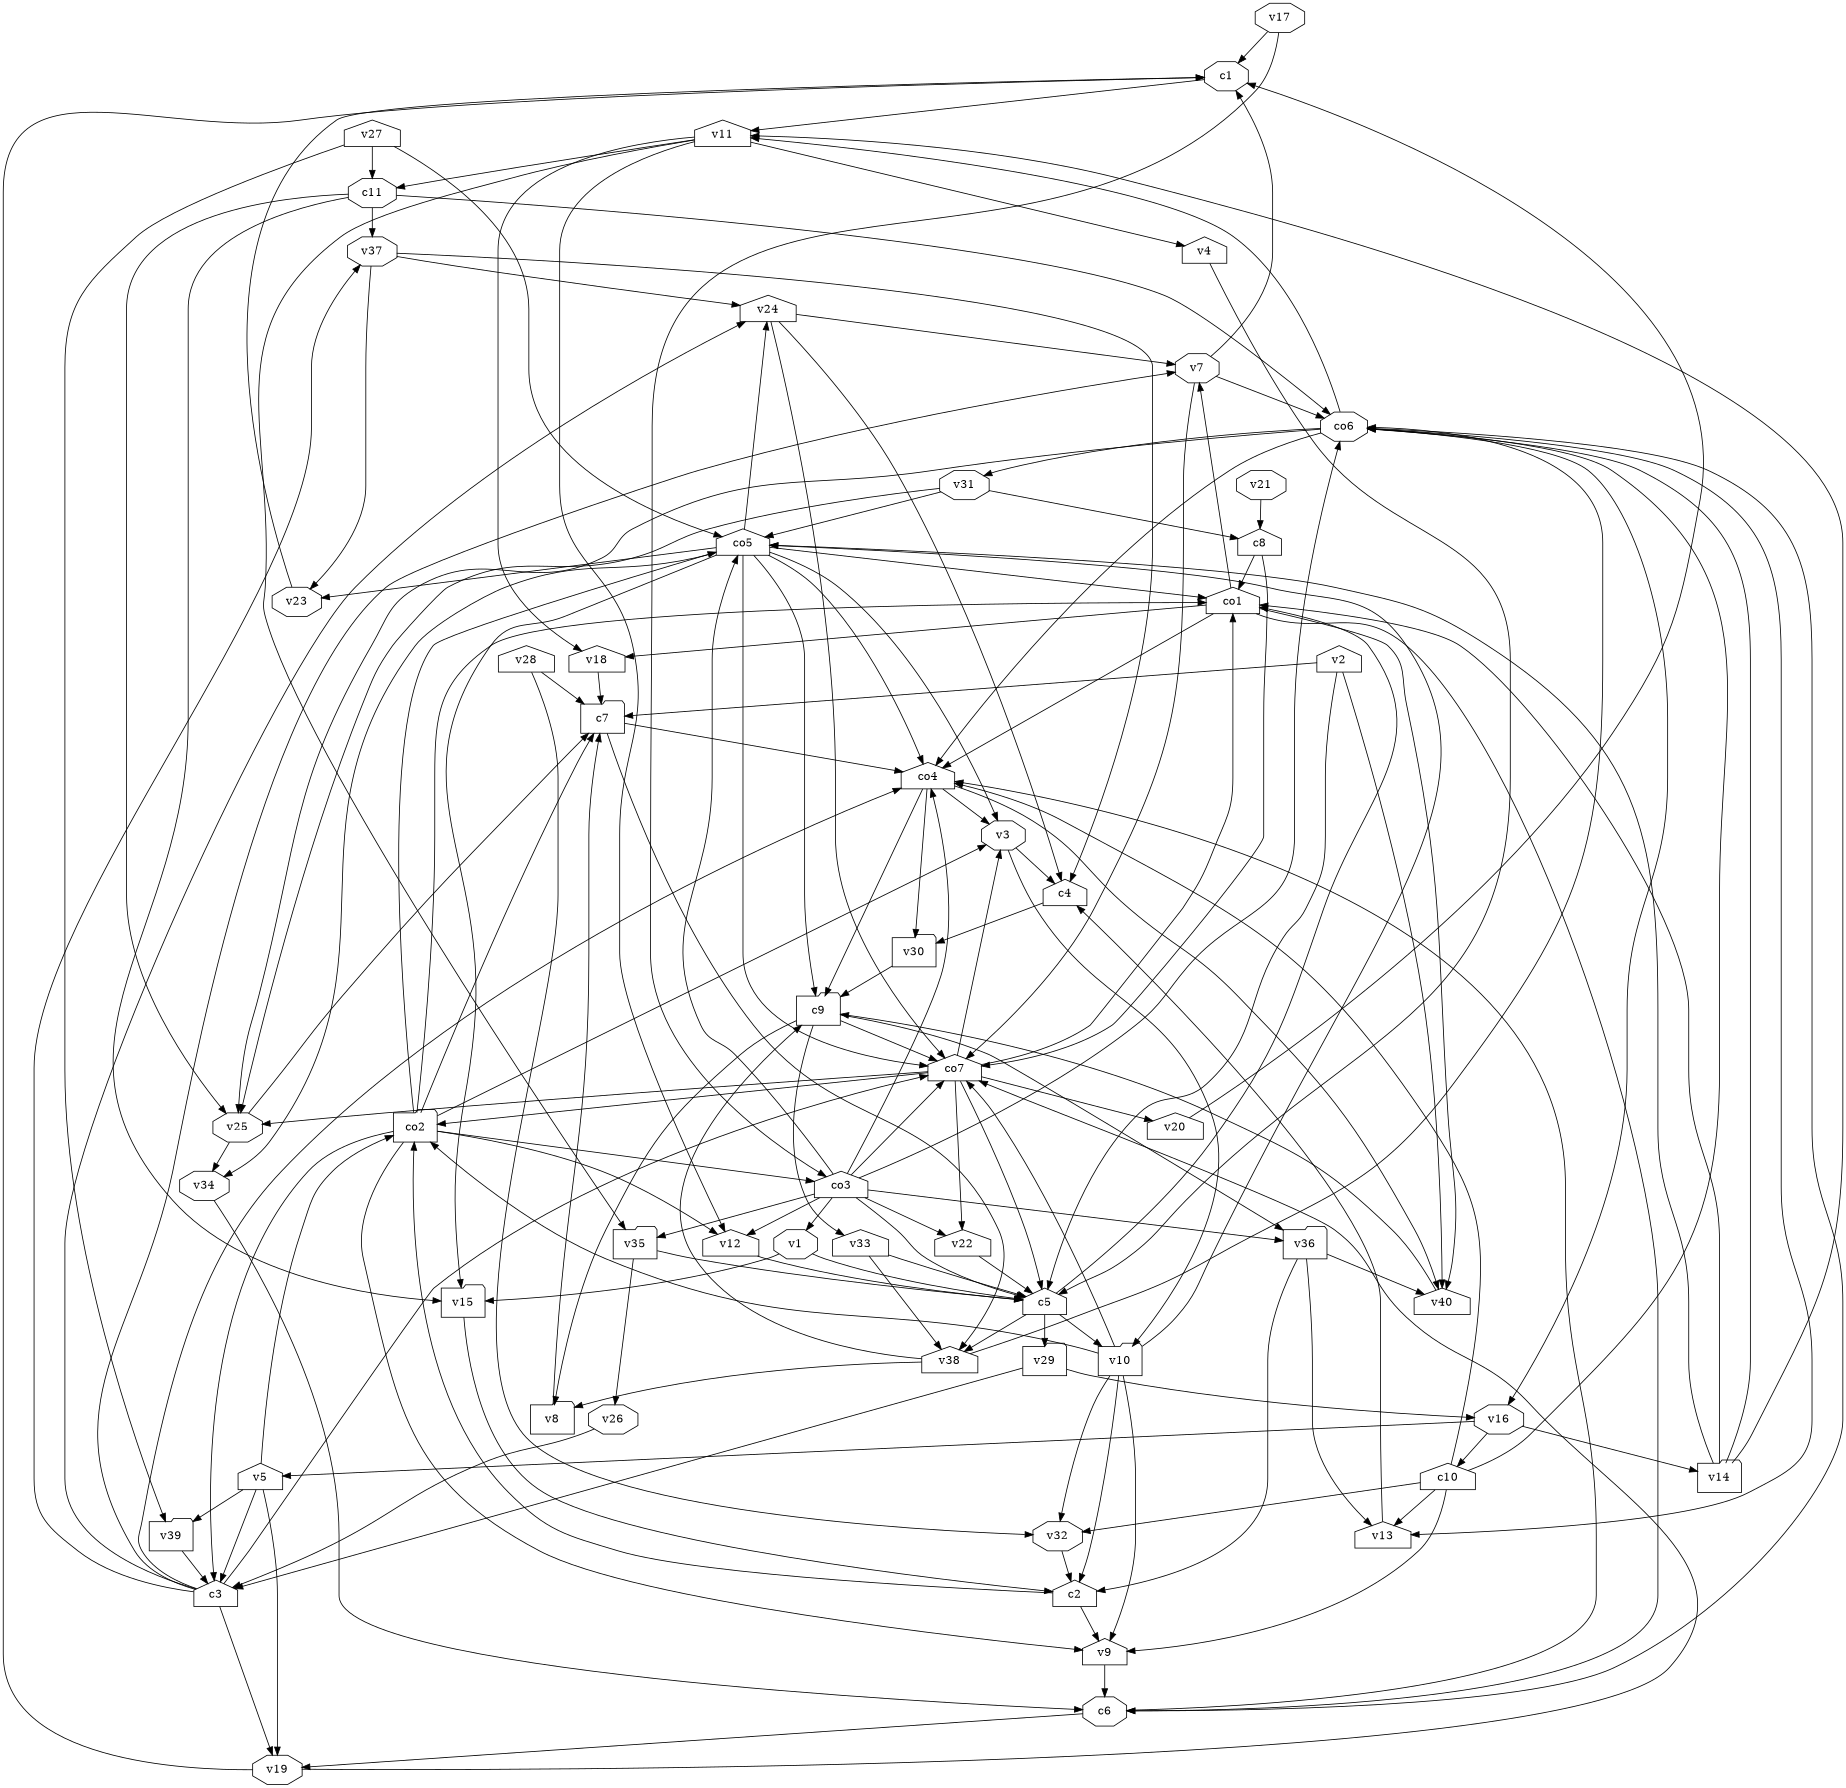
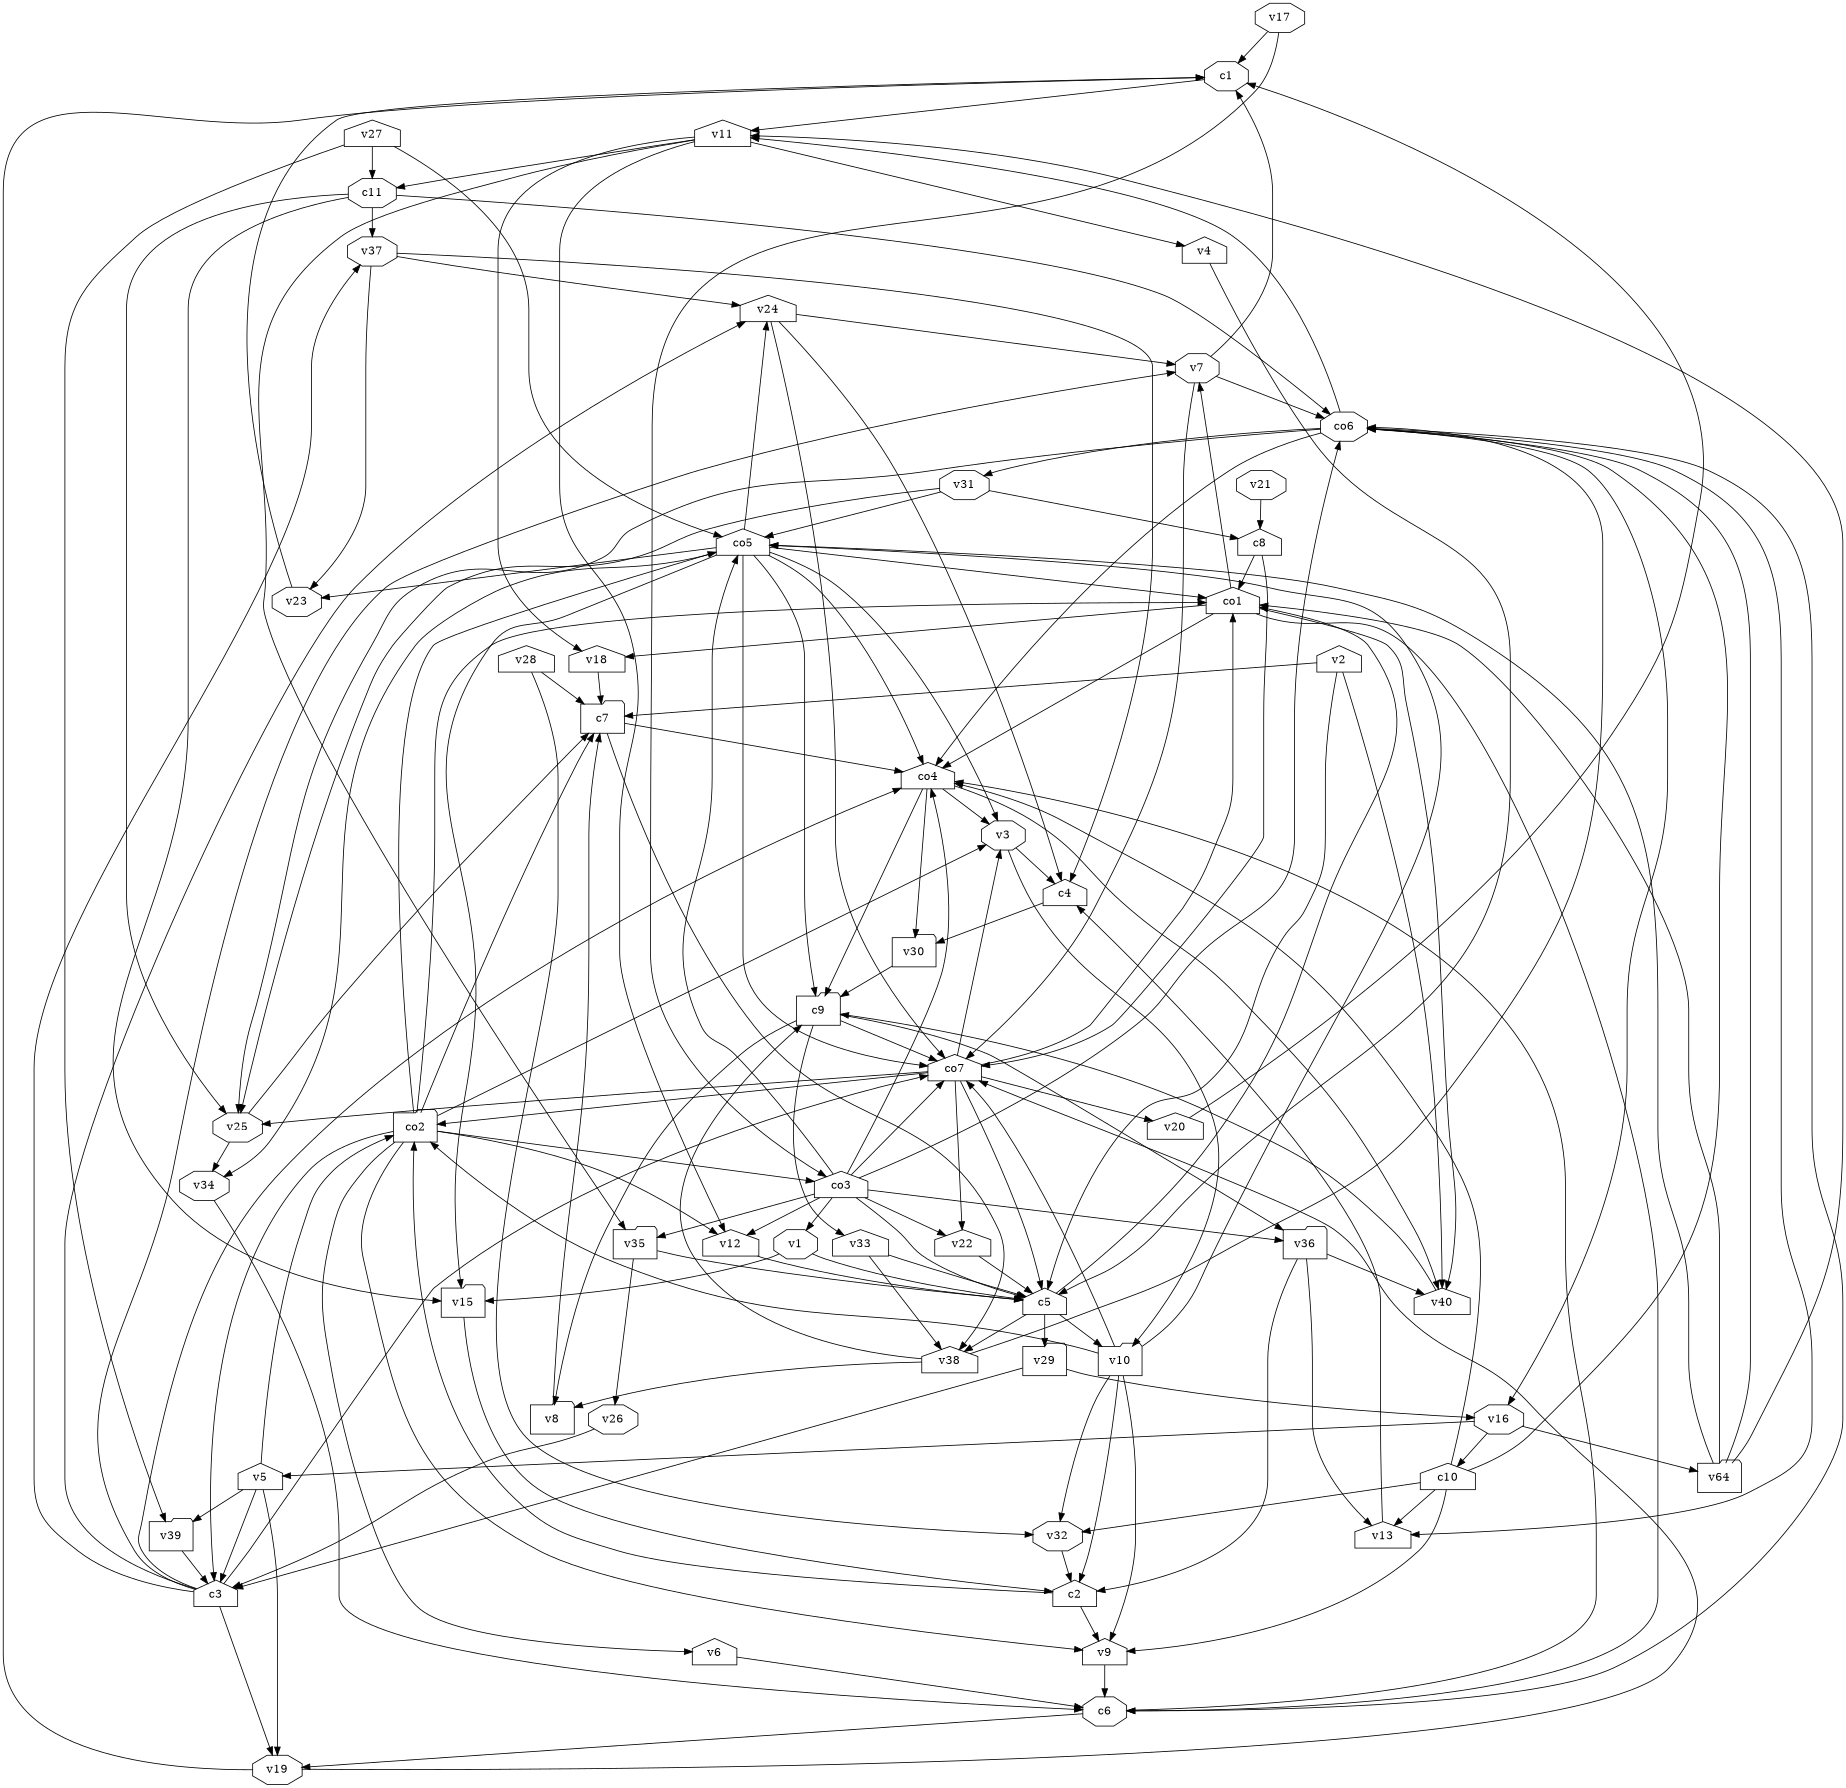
  strict digraph {
    node [shape=house]
    edge [weight=1]
    c1 [shape=octagon]
    v11
    c11 [shape=octagon]
    v4
    v12
    v18
    v35 [shape=folder]
    c2
    v9
    co2 [shape=folder]
    c6 [shape=octagon]
    c3
    co1
    c7 [shape=folder]
    v3 [shape=octagon]
+   v6
    co5
    co3
    v7 [shape=octagon]
    v19 [shape=octagon]
    v24
    v37 [shape=octagon]
    co4
    co7
    co6 [shape=octagon]
    c4
    v23 [shape=octagon]
    v30 [shape=folder]
    c9 [shape=folder]
    v40
    c5
    v25 [shape=octagon]
    v20
    v22
    v10 [shape=folder]
    v29 [shape=folder]
    v38
    v32 [shape=octagon]
    v21 [shape=octagon]
    c8
    v16 [shape=octagon]
    v8 [shape=folder]
    v13
    v31 [shape=octagon]
    v33
    v36 [shape=folder]
    c10
    v15 [shape=folder]
    v34 [shape=octagon]
    v1 [shape=octagon]
    v2
    v5
    v39 [shape=folder]
    v26 [shape=octagon]
-   v14 [shape=folder]
+   v14 [shape=folder label=v64]
    v17 [shape=octagon]
    v27
    v28
    c1 -> v11
    v11 -> c11
    v11 -> v4
    v11 -> v12
    v11 -> v18
    v11 -> v35
    c11 -> v37
    c11 -> co6
    c11 -> v25
    c11 -> v15
    v4 -> c5
    v12 -> c5
    v18 -> c7
    v35 -> c5
    v35 -> v26
    c2 -> v9
    c2 -> co2
    v9 -> c6
    co2 -> v12
    co2 -> v9
    co2 -> c3
    co2 -> co1
    co2 -> c7
    co2 -> v3
+   co2 -> v6
    co2 -> co5
    co2 -> co3
    c6 -> v19
    c6 -> co4
    c3 -> v7
    c3 -> v19
    c3 -> v24
    c3 -> v37
    c3 -> co4
    c3 -> co7
    co1 -> v18
    co1 -> c6
    co1 -> v7
    co1 -> co4
    co1 -> v40
    c7 -> co4
    c7 -> v38
    v3 -> c4
    v3 -> v10
+   v6 -> c6
    co5 -> co1
    co5 -> v3
    co5 -> v24
    co5 -> co4
    co5 -> co7
    co5 -> v23
    co5 -> c9
    co5 -> v15
    co5 -> v34
    co3 -> v12
    co3 -> v35
    co3 -> co5
    co3 -> co4
    co3 -> co7
    co3 -> co6
    co3 -> c5
    co3 -> v22
    co3 -> v36
    co3 -> v1
    v7 -> c1
    v7 -> co7
    v7 -> co6
    v19 -> c1
    v19 -> co7
    v24 -> v7
    v24 -> co7
    v24 -> c4
    v37 -> v24
    v37 -> c4
    v37 -> v23
    co4 -> v3
    co4 -> v30
    co4 -> c9
    co4 -> v40
    co7 -> co2
    co7 -> co1
    co7 -> v3
    co7 -> c5
    co7 -> v25
    co7 -> v20
    co7 -> v22
    co6 -> v11
    co6 -> c6
    co6 -> co4
    co6 -> v25
    co6 -> v16
    co6 -> v13
    co6 -> v31
    c4 -> v30
    v23 -> c1
    v30 -> c9
    c9 -> co7
    c9 -> v8
    c9 -> v33
    c9 -> v36
    v40 -> c9
    c5 -> co1
    c5 -> v10
    c5 -> v29
    c5 -> v38
    v25 -> c7
    v25 -> v34
    v20 -> c1
    v22 -> c5
    v10 -> c2
    v10 -> v9
    v10 -> co2
    v10 -> co5
    v10 -> co7
    v10 -> v32
    v29 -> c3
    v29 -> v16
    v38 -> co6
    v38 -> c9
    v38 -> v8
    v32 -> c2
    v21 -> c8
    c8 -> co1
    c8 -> co7
    v16 -> c10
    v16 -> v5
    v16 -> v14
    v8 -> c7
    v13 -> c4
    v31 -> co5
    v31 -> v25
    v31 -> c8
    v33 -> c5
    v33 -> v38
    v36 -> c2
    v36 -> v40
    v36 -> v13
    c10 -> v9
    c10 -> co4
    c10 -> co6
    c10 -> v32
    c10 -> v13
    v15 -> c2
    v34 -> c6
    v1 -> c5
    v1 -> v15
    v2 -> c7
    v2 -> v40
    v2 -> c5
    v5 -> co2
    v5 -> c3
    v5 -> v19
    v5 -> v39
    v39 -> c3
    v26 -> c3
    v14 -> v11
    v14 -> co1
    v14 -> co5
    v14 -> co6
    v17 -> c1
    v17 -> co3
    v27 -> c11
    v27 -> co5
    v27 -> v39
    v28 -> c7
    v28 -> v32
  }
